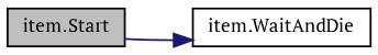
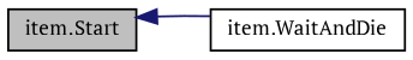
  digraph {
    rankdir=LR
    fontname="PT Serif"
    node [color=black fontname="PT Serif" fontsize=10 shape=record style=filled]
    n1 [fillcolor=grey75 fontcolor=black height=0.2 label="item.Start" width=0.4]
    n2 [fillcolor=white height=0.2 label="item.WaitAndDie" width=0.4]
-   n1 -> n2 [color=midnightblue fontname="PT Serif" fontsize=10 labelfontname=Helvetica labelfontsize=10 style=solid]
+   n2 -> n1 [color=midnightblue fontname="PT Serif" fontsize=10 labelfontname=Helvetica labelfontsize=10 style=solid]
  }
